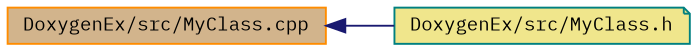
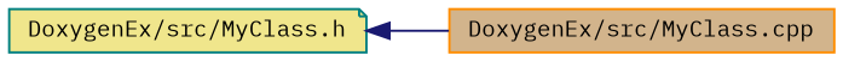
  digraph {
    rankdir=LR
    fontname="IBM Plex Mono"
    node [fontname="IBM Plex Mono" fontsize=10 style=filled]
    n1 [color=teal fillcolor=khaki fontcolor=black height=0.2 label="DoxygenEx/src/MyClass.h" shape=note width=0.4]
    n2 [color=darkorange fillcolor=tan height=0.2 label="DoxygenEx/src/MyClass.cpp" shape=box width=0.4]
-   n2 -> n1 [color=midnightblue dir=back fontname="IBM Plex Mono" fontsize=10 labelfontname=Helvetica labelfontsize=10 style=solid]
+   n1 -> n2 [color=midnightblue dir=back fontname="IBM Plex Mono" fontsize=10 labelfontname=Helvetica labelfontsize=10 style=solid]
  }
